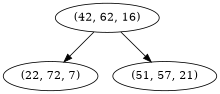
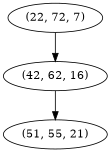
  digraph {
    n1 [label="(22, 72, 7)"]
    "(42, 62, 16)"
-   "(51, 57, 21)"
-   "(42, 62, 16)" -> n1
+   "(51, 57, 21)" [label="(51, 55, 21)"]
+   n1 -> "(42, 62, 16)"
    "(42, 62, 16)" -> "(51, 57, 21)"
  }
